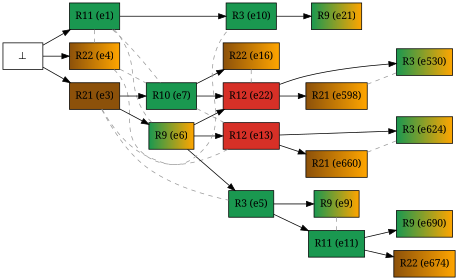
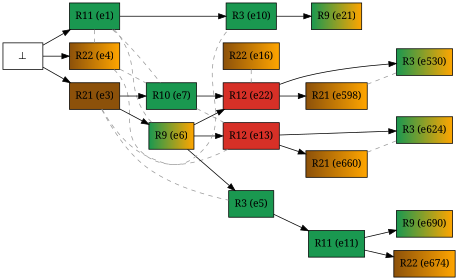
  digraph {
    fontname="Noto Serif"
    rankdir=LR
    node [color=black fillcolor="#1a9850:orange" fontname="Noto Serif" shape=box style=filled]
    edge [fontname="Noto Serif" minlen=1]
    n1 [fillcolor="#1a9850:#1a9850" label="R11 (e1)"]
    n2 [fillcolor="#8c510a:orange" label="R22 (e4)"]
    n3 [label="R9 (e6)"]
    n4 [fillcolor="#1a9850:#1a9850" label="R10 (e7)"]
    n5 [fillcolor="#1a9850:#1a9850" label="R3 (e10)"]
    n6 [fillcolor="#d73027:#d73027" label="R12 (e13)"]
    n7 [fillcolor="#1a9850:#1a9850" label="R3 (e5)"]
    n8 [fillcolor="#d73027:#d73027" label="R12 (e22)"]
    n9 [fillcolor="#8c510a:orange" label="R22 (e16)"]
    n10 [label="R9 (e21)"]
-   n11 [label="R9 (e9)"]
    n12 [fillcolor="#1a9850:#1a9850" label="R11 (e11)"]
    n13 [label="R3 (e624)"]
    n14 [fillcolor="#8c510a:orange" label="R21 (e660)"]
    n15 [label="R3 (e530)"]
    n16 [fillcolor="#8c510a:orange" label="R21 (e598)"]
    n17 [fillcolor="#8c510a:#8c510a" label="R21 (e3)"]
    n18 [fillcolor="#8c510a:orange" label="R22 (e674)"]
    n19 [label="R9 (e690)"]
    n20 [fillcolor=white label="⊥" color=""]
    n1 -> n2 [arrowhead=none color=gray60 constraint=false style=dashed minlen=""]
    n1 -> n3 [arrowhead=none color=gray60 constraint=false style=dashed minlen=""]
    n1 -> n4 [arrowhead=none color=gray60 constraint=false style=dashed minlen=""]
    n1 -> n5 [minlen=2]
    n2 -> n4 [arrowhead=none color=gray60 constraint=false style=dashed minlen=""]
    n2 -> n6 [arrowhead=none color=gray60 constraint=false style=dashed minlen=""]
    n3 -> n6
    n3 -> n7
    n3 -> n8
    n4 -> n6 [arrowhead=none color=gray60 constraint=false style=dashed minlen=""]
    n4 -> n8
-   n4 -> n9
    n5 -> n10
    n6 -> n13 [minlen=2]
    n6 -> n14
-   n7 -> n11
    n7 -> n12
    n8 -> n15 [minlen=2]
    n8 -> n16
    n9 -> n8 [arrowhead=none color=gray60 constraint=false style=dashed minlen=""]
-   n11 -> n12 [arrowhead=none color=gray60 constraint=false style=dashed minlen=""]
    n12 -> n18
    n12 -> n19
    n13 -> n14 [arrowhead=none color=gray60 constraint=false style=dashed minlen=""]
    n15 -> n16 [arrowhead=none color=gray60 constraint=false style=dashed minlen=""]
    n17 -> n3
    n17 -> n4
    n17 -> n5 [arrowhead=none color=gray60 constraint=false style=dashed minlen=""]
    n17 -> n7 [arrowhead=none color=gray60 constraint=false style=dashed minlen=""]
    n20 -> n1
    n20 -> n2
    n20 -> n17
  }
